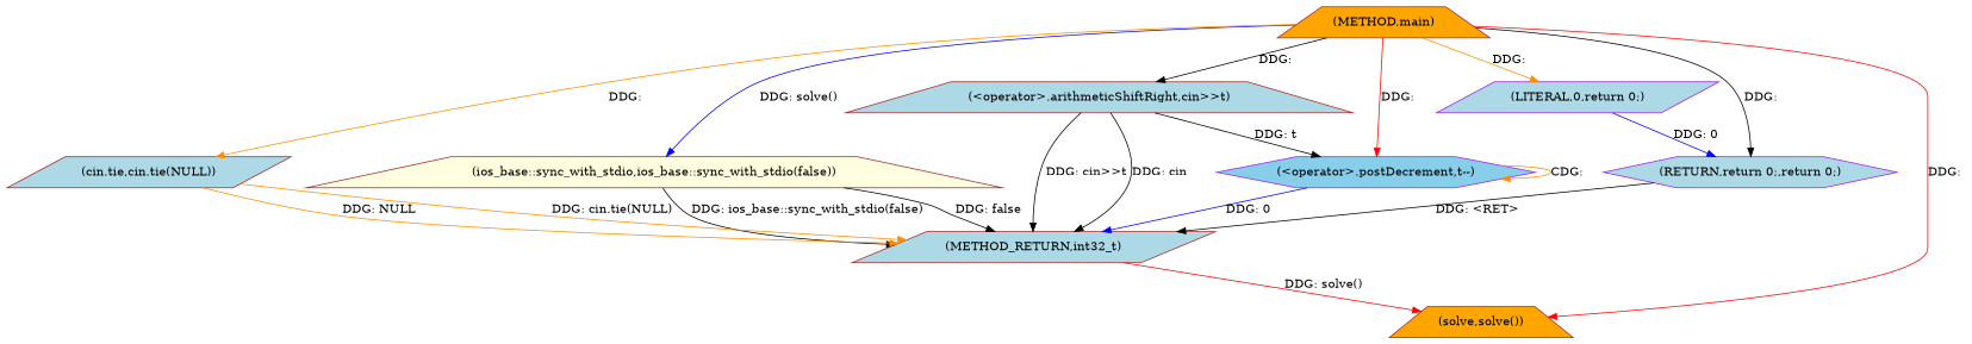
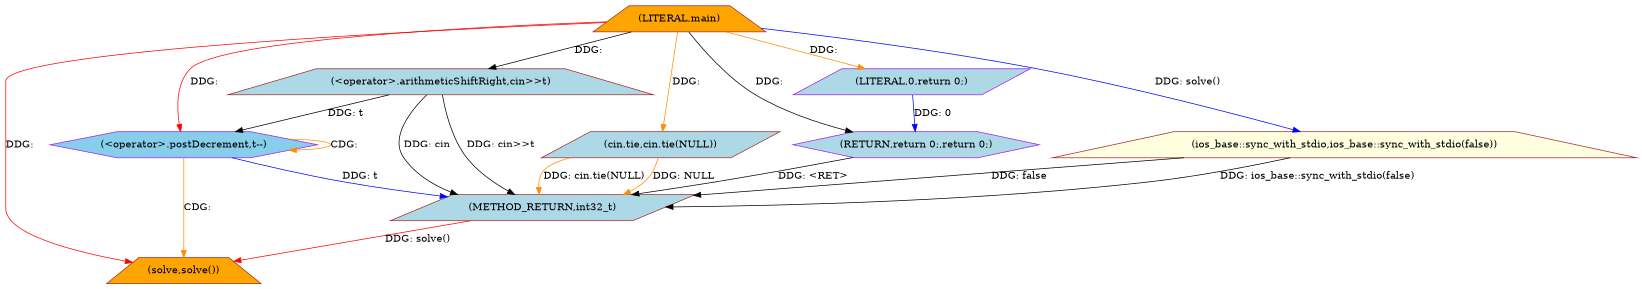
  digraph {
    node [color=brown fillcolor=lightblue shape=trapezium style=filled]
    edge [color=black]
-   n1 [fillcolor=orange label="(METHOD,main)"]
+   n1 [fillcolor=orange label="(LITERAL,main)"]
    n2 [fillcolor=lightyellow label="(ios_base::sync_with_stdio,ios_base::sync_with_stdio(false))"]
    n3 [label="(cin.tie,cin.tie(NULL))" shape=parallelogram]
    n4 [label="(<operator>.arithmeticShiftRight,cin>>t)"]
    n5 [color=purple label="(RETURN,return 0;,return 0;)" shape=hexagon]
    n6 [color=purple fillcolor=skyblue label="(<operator>.postDecrement,t--)" shape=hexagon]
    n7 [color=purple label="(LITERAL,0,return 0;)" shape=parallelogram]
    n8 [fillcolor=orange label="(solve,solve())"]
    n9 [label="(METHOD_RETURN,int32_t)" shape=parallelogram]
    n1 -> n2 [color=blue label="DDG: solve()"]
    n1 -> n3 [color=darkorange label="DDG: "]
    n1 -> n4 [label="DDG: "]
    n1 -> n5 [label="DDG: "]
    n1 -> n6 [color=red label="DDG: "]
    n1 -> n7 [color=darkorange label="DDG: "]
    n1 -> n8 [color=red label="DDG: "]
    n2 -> n9 [label="DDG: ios_base::sync_with_stdio(false)"]
    n2 -> n9 [label="DDG: false"]
    n3 -> n9 [color=darkorange label="DDG: cin.tie(NULL)"]
    n3 -> n9 [color=darkorange label="DDG: NULL"]
    n4 -> n6 [label="DDG: t"]
    n4 -> n9 [label="DDG: cin>>t"]
    n4 -> n9 [label="DDG: cin"]
    n5 -> n9 [label="DDG: <RET>"]
    n6 -> n6 [color=darkorange label="CDG: "]
-   n6 -> n9 [color=blue label="DDG: 0"]
+   n6 -> n8 [color=darkorange label="CDG: "]
+   n6 -> n9 [color=blue label="DDG: t"]
    n7 -> n5 [color=blue label="DDG: 0"]
    n9 -> n8 [color=red label="DDG: solve()"]
  }
